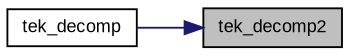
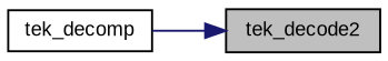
  digraph {
    rankdir=RL
    fontname="Liberation Sans"
    node [color=black fontname="Liberation Sans" fontsize=10 shape=record style=filled]
-   n1 [fillcolor=grey75 fontcolor=black height=0.2 label=tek_decomp2 width=0.4]
+   n1 [fillcolor=grey75 fontcolor=black height=0.2 label=tek_decode2 width=0.4]
    n2 [fillcolor=white height=0.2 label=tek_decomp width=0.4]
    n1 -> n2 [color=midnightblue dir=back fontname="Liberation Sans" fontsize=10 labelfontname=Helvetica labelfontsize=10 style=solid]
  }
